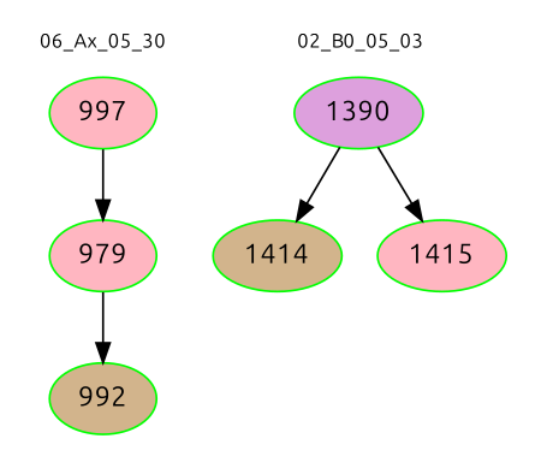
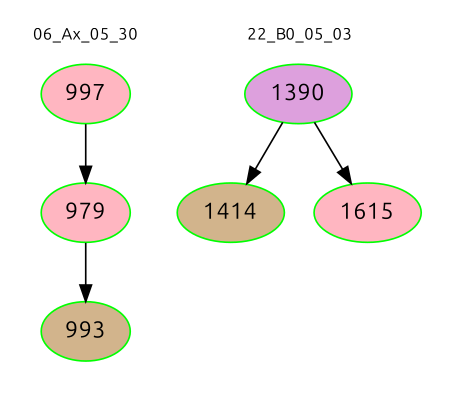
  digraph {
    fontname=Ubuntu
    node [color=green fillcolor=lightpink fontname=Ubuntu style=filled]
    edge [color=black fontname=Ubuntu]
    n1 [label=997]
    n2 [label=979]
-   n3 [fillcolor=tan label=992]
+   n3 [fillcolor=tan label=993]
    n4 [fillcolor=tan label=1414]
    n5 [fillcolor=plum label=1390]
-   n6 [label=1415]
+   n6 [label=1615]
    subgraph cluster_1 {
      color=white
      fontsize=10
      label="06_Ax_05_30"
      n1
      n2
      n3
    }
    subgraph cluster_2 {
      color=white
      fontsize=10
-     label="02_B0_05_03"
+     label="22_B0_05_03"
      n4
      n5
      n6
    }
    n1 -> n2
    n2 -> n3
    n5 -> n4
    n5 -> n6
  }
